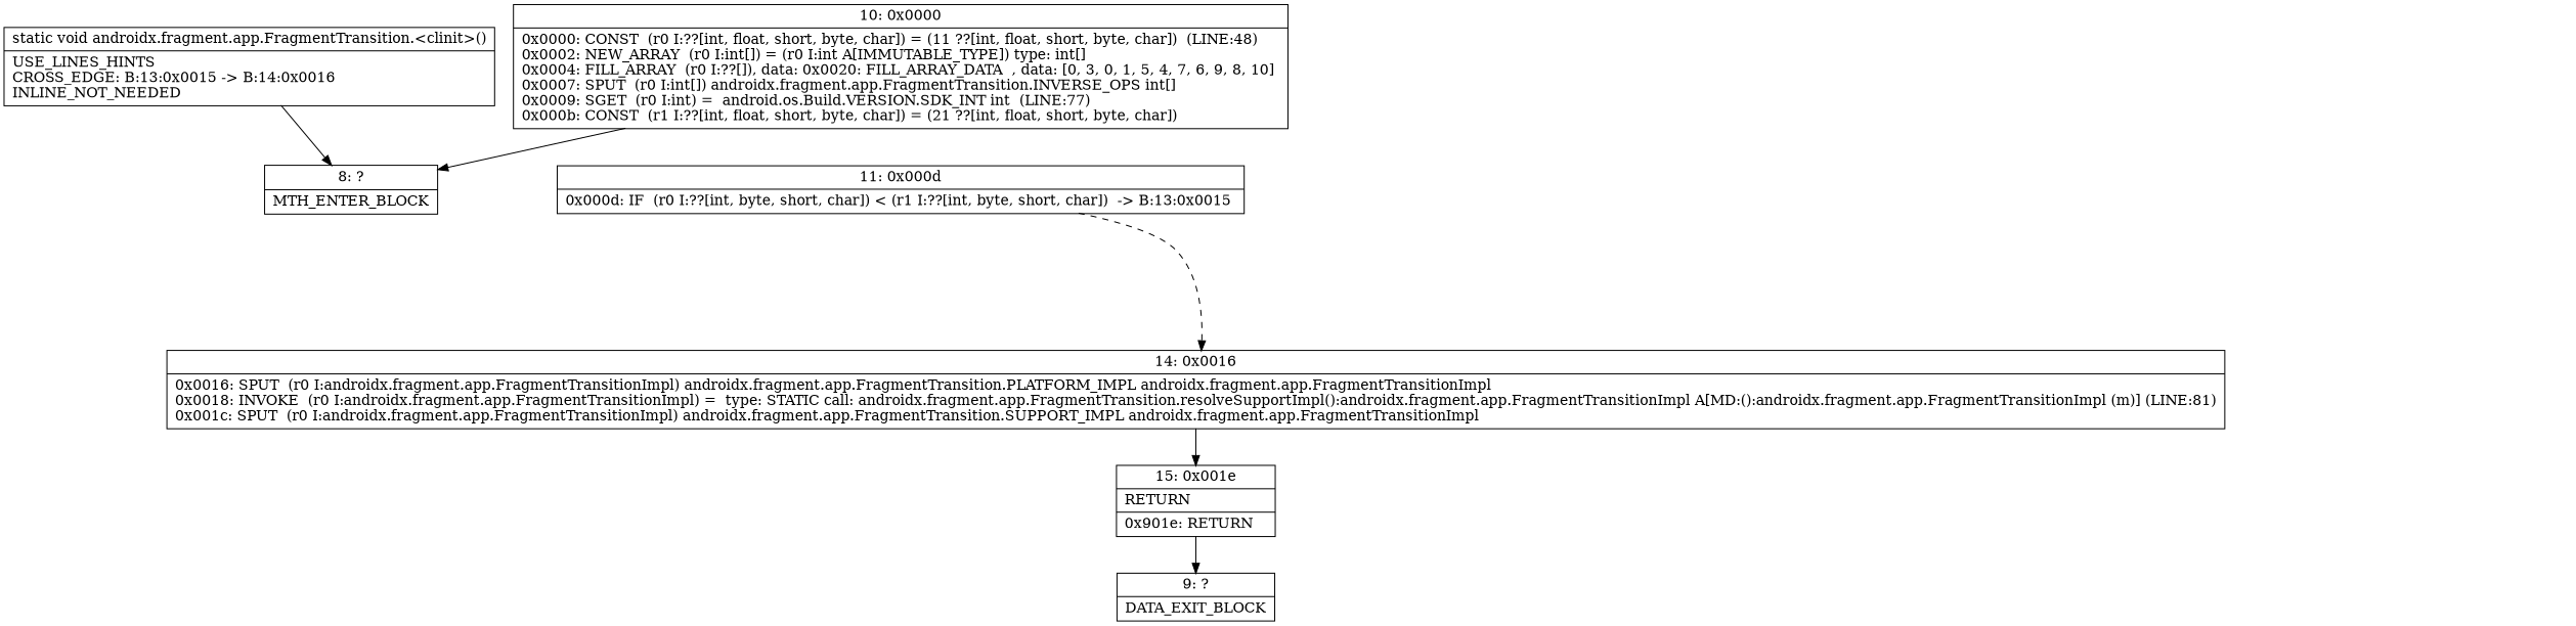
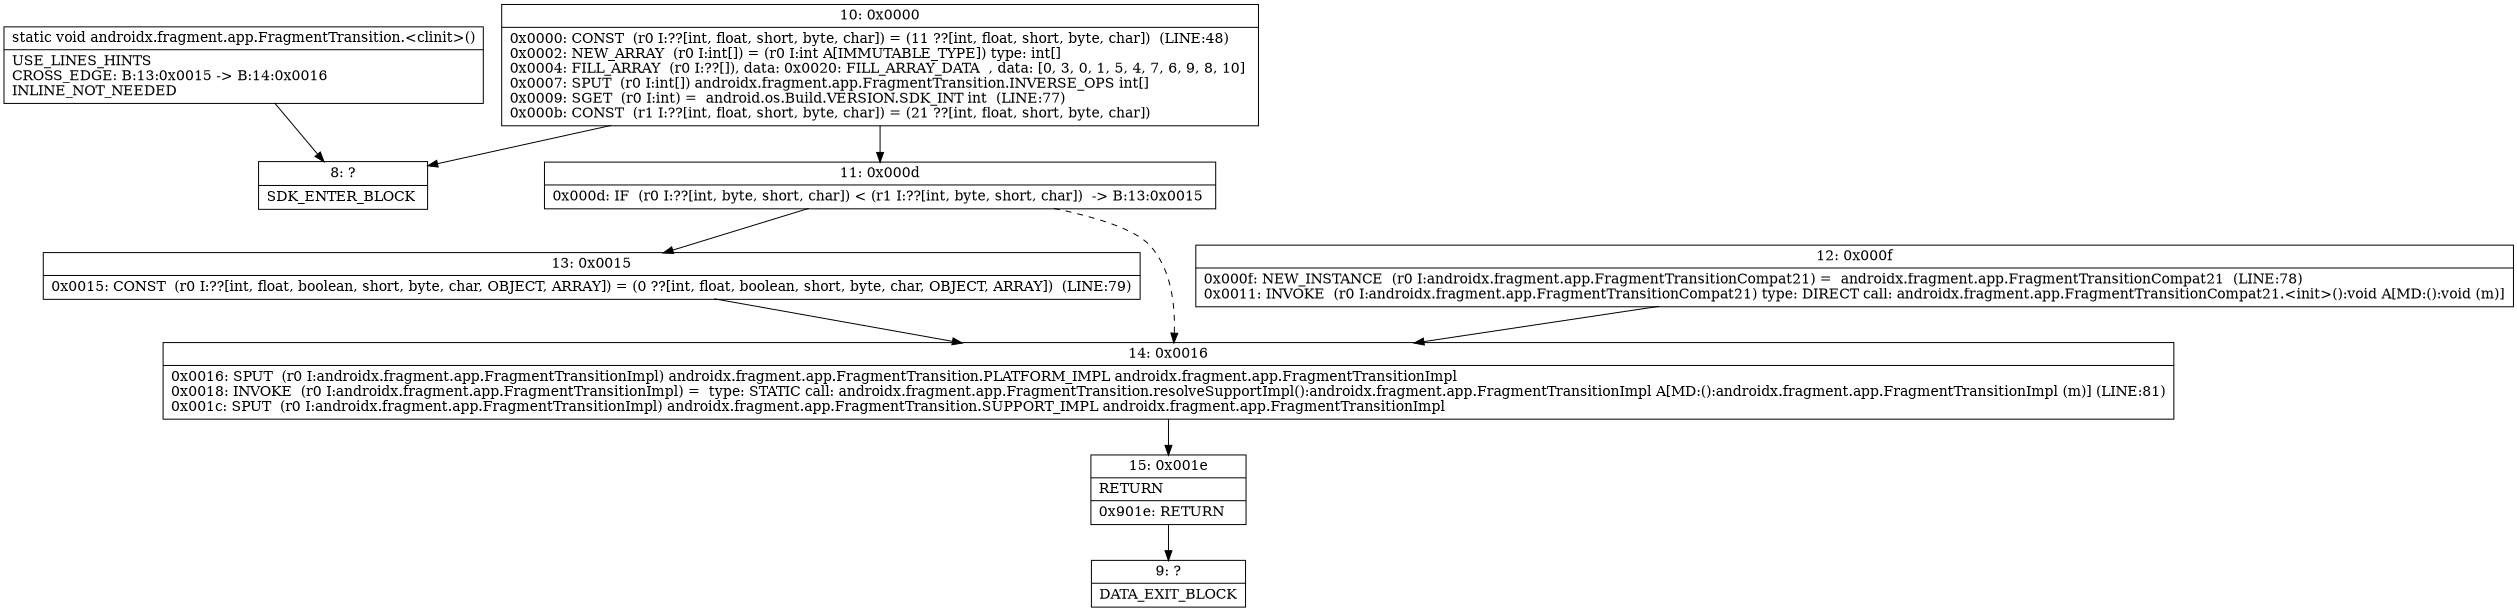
  digraph {
    node [shape=record]
-   n1 [label="{8\:\ ?|MTH_ENTER_BLOCK\l}"]
+   n1 [label="{8\:\ ?|SDK_ENTER_BLOCK\l}"]
    n2 [label="{10\:\ 0x0000|0x0000: CONST  (r0 I:??[int, float, short, byte, char]) = (11 ??[int, float, short, byte, char])  (LINE:48)\l0x0002: NEW_ARRAY  (r0 I:int[]) = (r0 I:int A[IMMUTABLE_TYPE]) type: int[] \l0x0004: FILL_ARRAY  (r0 I:??[]), data: 0x0020: FILL_ARRAY_DATA  , data: [0, 3, 0, 1, 5, 4, 7, 6, 9, 8, 10] \l0x0007: SPUT  (r0 I:int[]) androidx.fragment.app.FragmentTransition.INVERSE_OPS int[] \l0x0009: SGET  (r0 I:int) =  android.os.Build.VERSION.SDK_INT int  (LINE:77)\l0x000b: CONST  (r1 I:??[int, float, short, byte, char]) = (21 ??[int, float, short, byte, char]) \l}"]
    n3 [label="{11\:\ 0x000d|0x000d: IF  (r0 I:??[int, byte, short, char]) \< (r1 I:??[int, byte, short, char])  \-\> B:13:0x0015 \l}"]
+   n4 [label="{13\:\ 0x0015|0x0015: CONST  (r0 I:??[int, float, boolean, short, byte, char, OBJECT, ARRAY]) = (0 ??[int, float, boolean, short, byte, char, OBJECT, ARRAY])  (LINE:79)\l}"]
    n5 [label="{14\:\ 0x0016|0x0016: SPUT  (r0 I:androidx.fragment.app.FragmentTransitionImpl) androidx.fragment.app.FragmentTransition.PLATFORM_IMPL androidx.fragment.app.FragmentTransitionImpl \l0x0018: INVOKE  (r0 I:androidx.fragment.app.FragmentTransitionImpl) =  type: STATIC call: androidx.fragment.app.FragmentTransition.resolveSupportImpl():androidx.fragment.app.FragmentTransitionImpl A[MD:():androidx.fragment.app.FragmentTransitionImpl (m)] (LINE:81)\l0x001c: SPUT  (r0 I:androidx.fragment.app.FragmentTransitionImpl) androidx.fragment.app.FragmentTransition.SUPPORT_IMPL androidx.fragment.app.FragmentTransitionImpl \l}"]
+   n6 [label="{12\:\ 0x000f|0x000f: NEW_INSTANCE  (r0 I:androidx.fragment.app.FragmentTransitionCompat21) =  androidx.fragment.app.FragmentTransitionCompat21  (LINE:78)\l0x0011: INVOKE  (r0 I:androidx.fragment.app.FragmentTransitionCompat21) type: DIRECT call: androidx.fragment.app.FragmentTransitionCompat21.\<init\>():void A[MD:():void (m)]\l}"]
    n7 [label="{15\:\ 0x001e|RETURN\l|0x901e: RETURN   \l}"]
    n8 [label="{9\:\ ?|DATA_EXIT_BLOCK\l}"]
    n9 [label="{static void androidx.fragment.app.FragmentTransition.\<clinit\>()  | USE_LINES_HINTS\lCROSS_EDGE: B:13:0x0015 \-\> B:14:0x0016\lINLINE_NOT_NEEDED\l}"]
    n2 -> n1
+   n2 -> n3
+   n3 -> n4
    n3 -> n5 [style=dashed]
+   n4 -> n5
    n5 -> n7
+   n6 -> n5
    n7 -> n8
    n9 -> n1
  }
